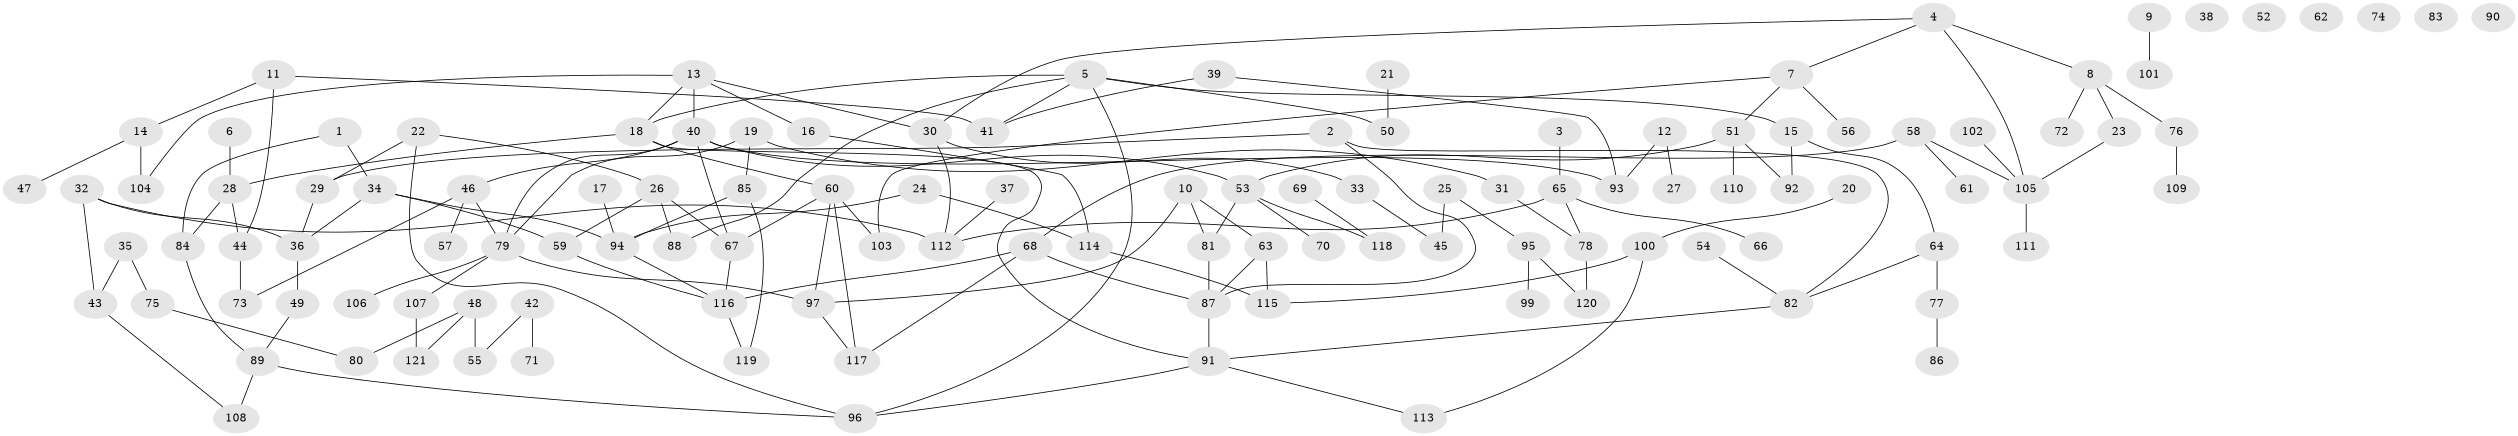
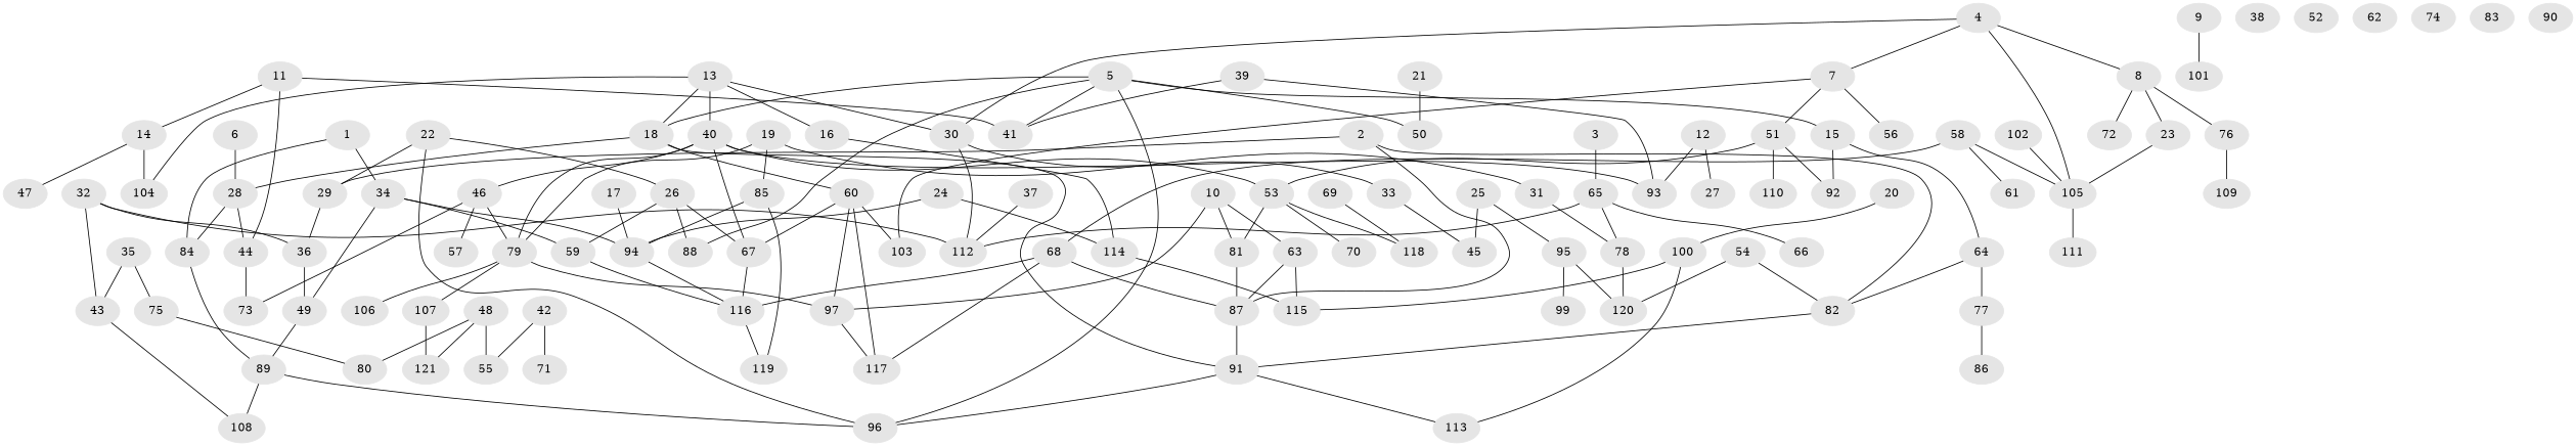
  graph {
    node [color=gray90 style=filled]
    1
    34
    84
    94
    59
    49
    89
    2
    29
    82
    87
    36
    91
    3
    65
    112
    78
    66
    4
    7
    8
    30
    105
    51
    56
    103
    23
    72
    76
    33
    111
    5
    15
    18
    41
    88
    96
    50
    64
    92
    28
    60
    21
    6
    44
    53
    110
    109
    9
    101
    10
    63
    81
    97
    115
    117
    11
    14
    104
    47
    73
    12
    27
    93
    13
    16
    40
    114
    79
    67
    46
    77
    17
    116
    113
    19
    31
    85
    106
    107
    119
    20
    100
    22
    26
    24
    25
    45
    95
    120
    99
    32
    43
    108
    35
    75
    80
    37
    38
    39
    57
    70
    118
    42
    55
    71
    48
    121
    52
    54
    58
    61
    68
    62
    86
    69
    74
    83
    90
    102
    1 -- 34
    1 -- 84
    34 -- 94
    34 -- 59
-   34 -- 36
+   34 -- 49
    84 -- 89
    94 -- 116
    59 -- 116
    49 -- 89
    89 -- 96
    89 -- 108
    2 -- 29
    2 -- 82
    2 -- 87
    29 -- 36
    82 -- 91
    87 -- 91
    36 -- 49
    91 -- 96
    91 -- 113
    3 -- 65
    65 -- 112
    65 -- 78
    65 -- 66
    78 -- 120
    4 -- 7
    4 -- 8
    4 -- 30
    4 -- 105
    7 -- 51
    7 -- 56
    7 -- 103
    8 -- 23
    8 -- 72
    8 -- 76
    30 -- 112
    30 -- 33
    105 -- 111
    51 -- 92
    51 -- 53
    51 -- 110
    23 -- 105
    76 -- 109
    33 -- 45
    5 -- 15
    5 -- 18
    5 -- 41
    5 -- 88
    5 -- 96
    5 -- 50
    15 -- 64
    15 -- 92
    18 -- 91
    18 -- 28
    18 -- 60
    64 -- 82
    64 -- 77
    28 -- 84
    28 -- 44
    60 -- 103
    60 -- 97
    60 -- 117
    60 -- 67
    21 -- 50
    6 -- 28
    44 -- 73
    53 -- 81
    53 -- 70
    53 -- 118
    9 -- 101
    10 -- 63
    10 -- 81
    10 -- 97
    63 -- 87
    63 -- 115
    81 -- 87
    97 -- 117
    11 -- 41
    11 -- 44
    11 -- 14
    14 -- 104
    14 -- 47
    12 -- 27
    12 -- 93
    13 -- 30
    13 -- 18
    13 -- 104
    13 -- 16
    13 -- 40
    16 -- 114
    40 -- 53
    40 -- 93
    40 -- 79
    40 -- 67
    40 -- 46
    114 -- 115
    79 -- 97
    79 -- 106
    79 -- 107
    67 -- 116
    46 -- 73
    46 -- 79
    46 -- 57
    77 -- 86
    17 -- 94
    116 -- 119
    19 -- 79
    19 -- 31
    19 -- 85
    31 -- 78
    85 -- 94
    85 -- 119
    107 -- 121
    20 -- 100
    100 -- 115
    100 -- 113
    22 -- 29
    22 -- 96
    22 -- 26
    26 -- 59
    26 -- 88
    26 -- 67
    24 -- 94
    24 -- 114
    25 -- 45
    25 -- 95
    95 -- 120
    95 -- 99
    32 -- 36
    32 -- 112
    32 -- 43
    43 -- 108
    35 -- 43
    35 -- 75
    75 -- 80
    37 -- 112
    39 -- 41
    39 -- 93
    42 -- 55
    42 -- 71
    48 -- 80
    48 -- 55
    48 -- 121
    54 -- 82
+   54 -- 120
    58 -- 105
    58 -- 61
    58 -- 68
    68 -- 87
    68 -- 117
    68 -- 116
    69 -- 118
    102 -- 105
  }
